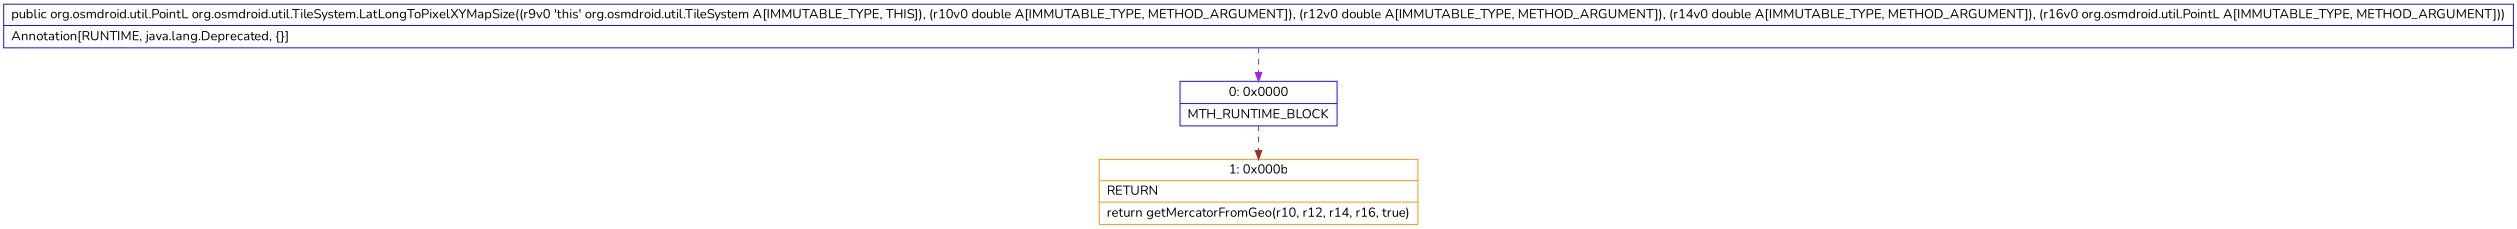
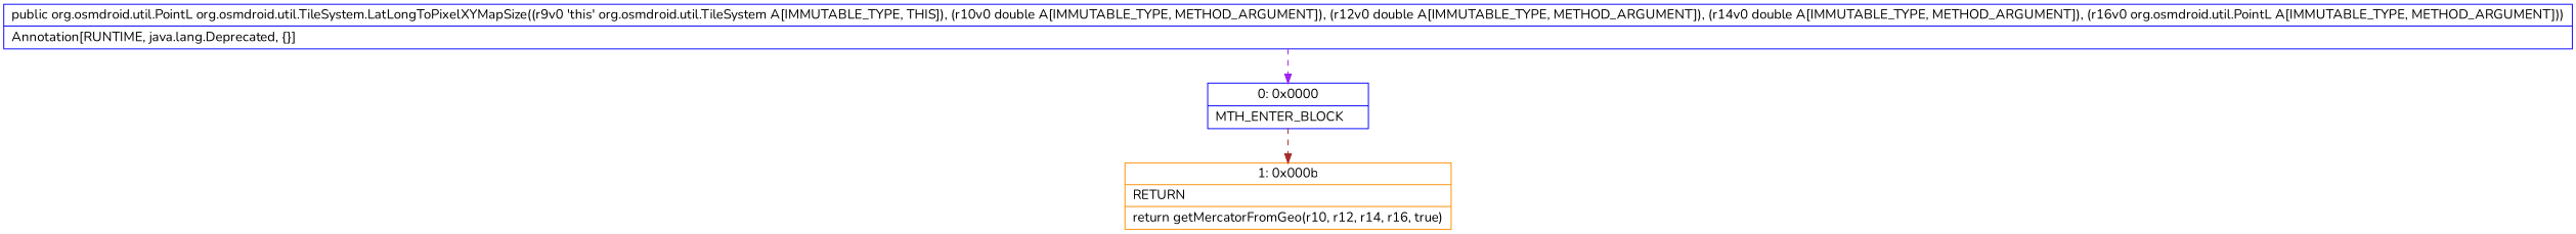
  digraph {
    fontname=Nunito
    node [shape=record color=blue fontname=Nunito]
    edge [style=dashed fontname=Nunito]
-   n1 [label="{0\:\ 0x0000|MTH_RUNTIME_BLOCK\l}"]
+   n1 [label="{0\:\ 0x0000|MTH_ENTER_BLOCK\l}"]
    n2 [label="{1\:\ 0x000b|RETURN\l|return getMercatorFromGeo(r10, r12, r14, r16, true)\l}" color=darkorange]
    n3 [label="{public org.osmdroid.util.PointL org.osmdroid.util.TileSystem.LatLongToPixelXYMapSize((r9v0 'this' org.osmdroid.util.TileSystem A[IMMUTABLE_TYPE, THIS]), (r10v0 double A[IMMUTABLE_TYPE, METHOD_ARGUMENT]), (r12v0 double A[IMMUTABLE_TYPE, METHOD_ARGUMENT]), (r14v0 double A[IMMUTABLE_TYPE, METHOD_ARGUMENT]), (r16v0 org.osmdroid.util.PointL A[IMMUTABLE_TYPE, METHOD_ARGUMENT]))  | Annotation[RUNTIME, java.lang.Deprecated, \{\}]\l}"]
    n1 -> n2 [color=brown]
    n3 -> n1 [color=purple]
  }
